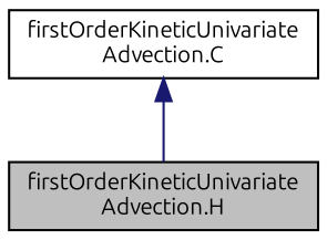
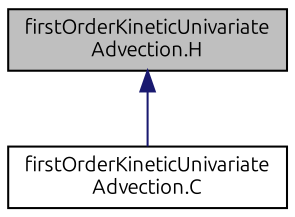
  digraph {
    fontname=Ubuntu
    node [color=black fontname=Ubuntu fontsize=10 shape=record]
    n1 [fillcolor=grey75 fontcolor=black height=0.2 label="firstOrderKineticUnivariate\lAdvection.H" style=filled width=0.4]
    n2 [height=0.2 label="firstOrderKineticUnivariate\lAdvection.C" width=0.4]
-   n2 -> n1 [color=midnightblue dir=back fontname=Ubuntu fontsize=10 labelfontname=Helvetica labelfontsize=10 style=solid]
+   n1 -> n2 [color=midnightblue dir=back fontname=Ubuntu fontsize=10 labelfontname=Helvetica labelfontsize=10 style=solid]
  }
